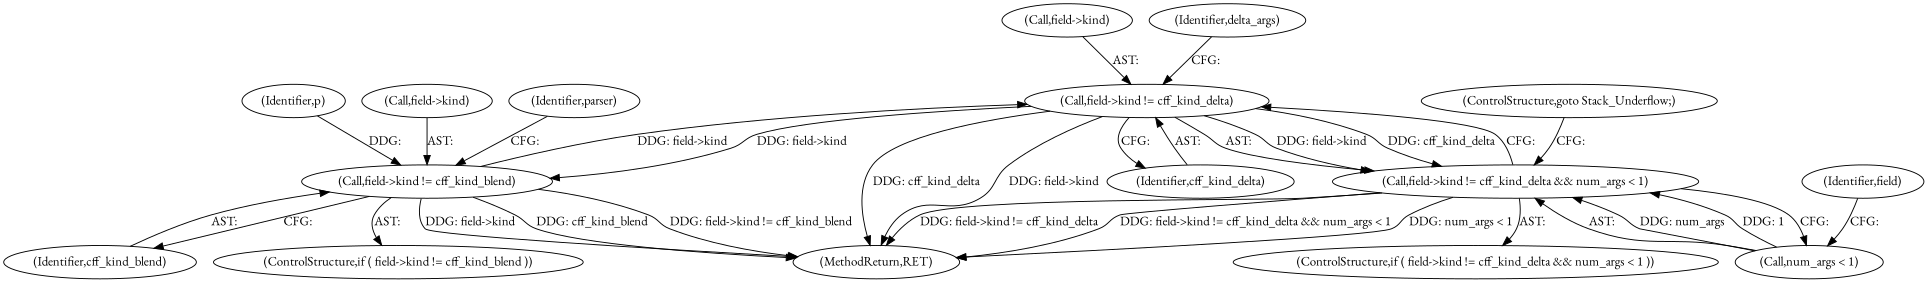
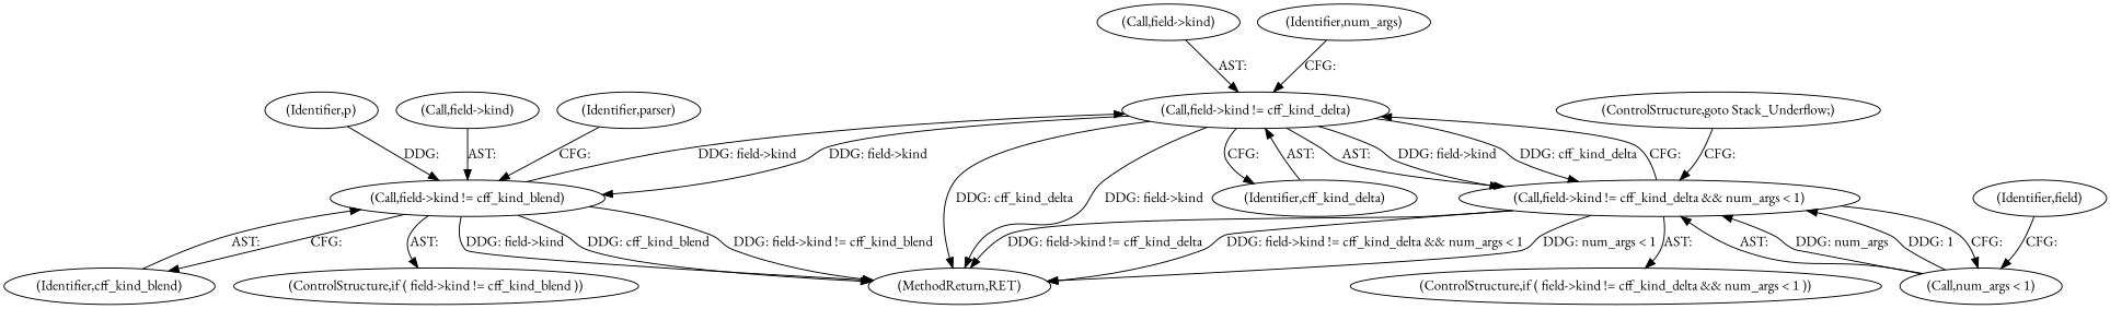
  digraph {
    fontname="EB Garamond"
    node [fontname="EB Garamond"]
    edge [fontname="EB Garamond"]
    n1 [label="(Call,field->kind != cff_kind_delta)"]
    n2 [label="(Call,field->kind != cff_kind_blend)"]
    n3 [label="(Call,field->kind != cff_kind_delta && num_args < 1)"]
    n4 [label="(Identifier,cff_kind_delta)"]
    n5 [label="(MethodReturn,RET)"]
    n6 [label="(Identifier,cff_kind_blend)"]
    n7 [label="(ControlStructure,if ( field->kind != cff_kind_blend ))"]
    n8 [label="(ControlStructure,if ( field->kind != cff_kind_delta && num_args < 1 ))"]
    n9 [label="(Call,num_args < 1)"]
    n10 [label="(Identifier,p)"]
    n11 [label="(Call,field->kind)"]
    n12 [label="(Identifier,field)"]
-   n13 [label="(Identifier,delta_args)"]
+   n13 [label="(Identifier,num_args)"]
    n14 [label="(ControlStructure,goto Stack_Underflow;)"]
    n15 [label="(Call,field->kind)"]
    n16 [label="(Identifier,parser)"]
    n1 -> n2 [label="DDG: field->kind"]
    n1 -> n3 [label="AST: "]
    n1 -> n3 [label="DDG: field->kind"]
    n1 -> n3 [label="DDG: cff_kind_delta"]
    n1 -> n4 [label="CFG: "]
    n1 -> n5 [label="DDG: cff_kind_delta"]
    n1 -> n5 [label="DDG: field->kind"]
    n2 -> n1 [label="DDG: field->kind"]
    n2 -> n5 [label="DDG: field->kind"]
    n2 -> n5 [label="DDG: cff_kind_blend"]
    n2 -> n5 [label="DDG: field->kind != cff_kind_blend"]
    n2 -> n6 [label="CFG: "]
    n2 -> n7 [label="AST: "]
    n3 -> n1 [label="CFG: "]
    n3 -> n5 [label="DDG: field->kind != cff_kind_delta"]
    n3 -> n5 [label="DDG: field->kind != cff_kind_delta && num_args < 1"]
    n3 -> n5 [label="DDG: num_args < 1"]
    n3 -> n8 [label="AST: "]
    n3 -> n9 [label="CFG: "]
    n4 -> n1 [label="AST: "]
    n6 -> n2 [label="AST: "]
    n9 -> n3 [label="AST: "]
    n9 -> n3 [label="DDG: num_args"]
    n9 -> n3 [label="DDG: 1"]
    n10 -> n2 [label="DDG: "]
    n11 -> n1 [label="AST: "]
    n12 -> n9 [label="CFG: "]
    n13 -> n1 [label="CFG: "]
    n14 -> n3 [label="CFG: "]
    n15 -> n2 [label="AST: "]
    n16 -> n2 [label="CFG: "]
  }
